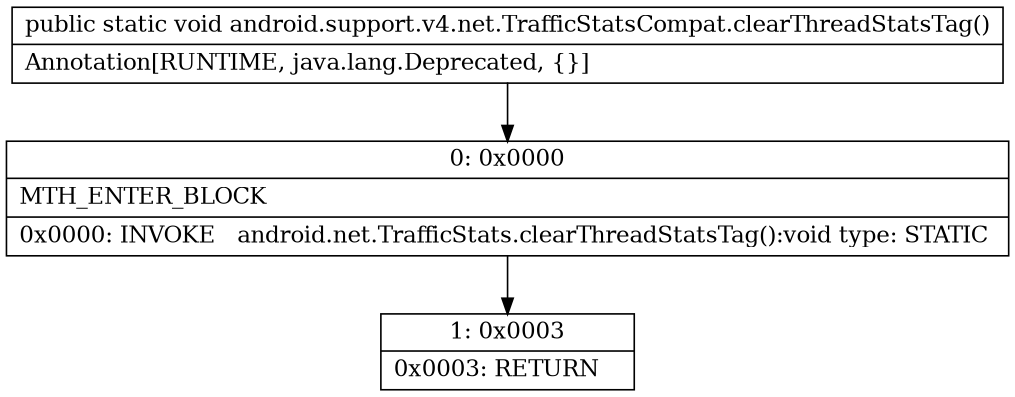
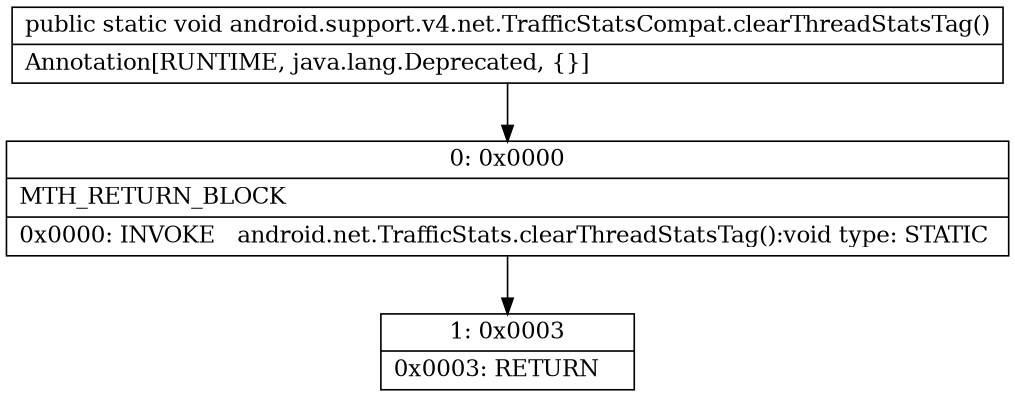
  digraph {
    fontname="DejaVu Serif"
    node [shape=record fontname="DejaVu Serif"]
    edge [fontname="DejaVu Serif"]
-   n1 [label="{0\:\ 0x0000|MTH_ENTER_BLOCK\l|0x0000: INVOKE   android.net.TrafficStats.clearThreadStatsTag():void type: STATIC \l}"]
+   n1 [label="{0\:\ 0x0000|MTH_RETURN_BLOCK\l|0x0000: INVOKE   android.net.TrafficStats.clearThreadStatsTag():void type: STATIC \l}"]
    n2 [label="{1\:\ 0x0003|0x0003: RETURN   \l}"]
    n3 [label="{public static void android.support.v4.net.TrafficStatsCompat.clearThreadStatsTag()  | Annotation[RUNTIME, java.lang.Deprecated, \{\}]\l}"]
    n1 -> n2
    n3 -> n1
  }
